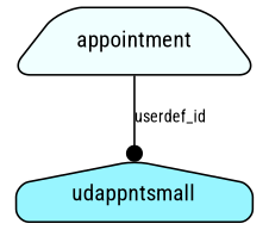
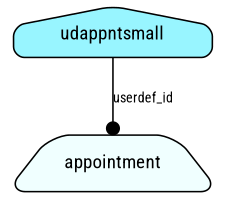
  digraph {
    fontname="Roboto Condensed"
    node [fontname="Roboto Condensed" fontsize=12 style="rounded, filled"]
    udappntsmall [fillcolor=cadetblue1 shape=house]
    appointment [fillcolor=azure1 shape=trapezium]
-   appointment -> udappntsmall [fontname="Roboto Condensed" fontsize=9 label=userdef_id arrowhead=dot]
+   udappntsmall -> appointment [fontname="Roboto Condensed" fontsize=9 label=userdef_id arrowhead=dot]
  }
